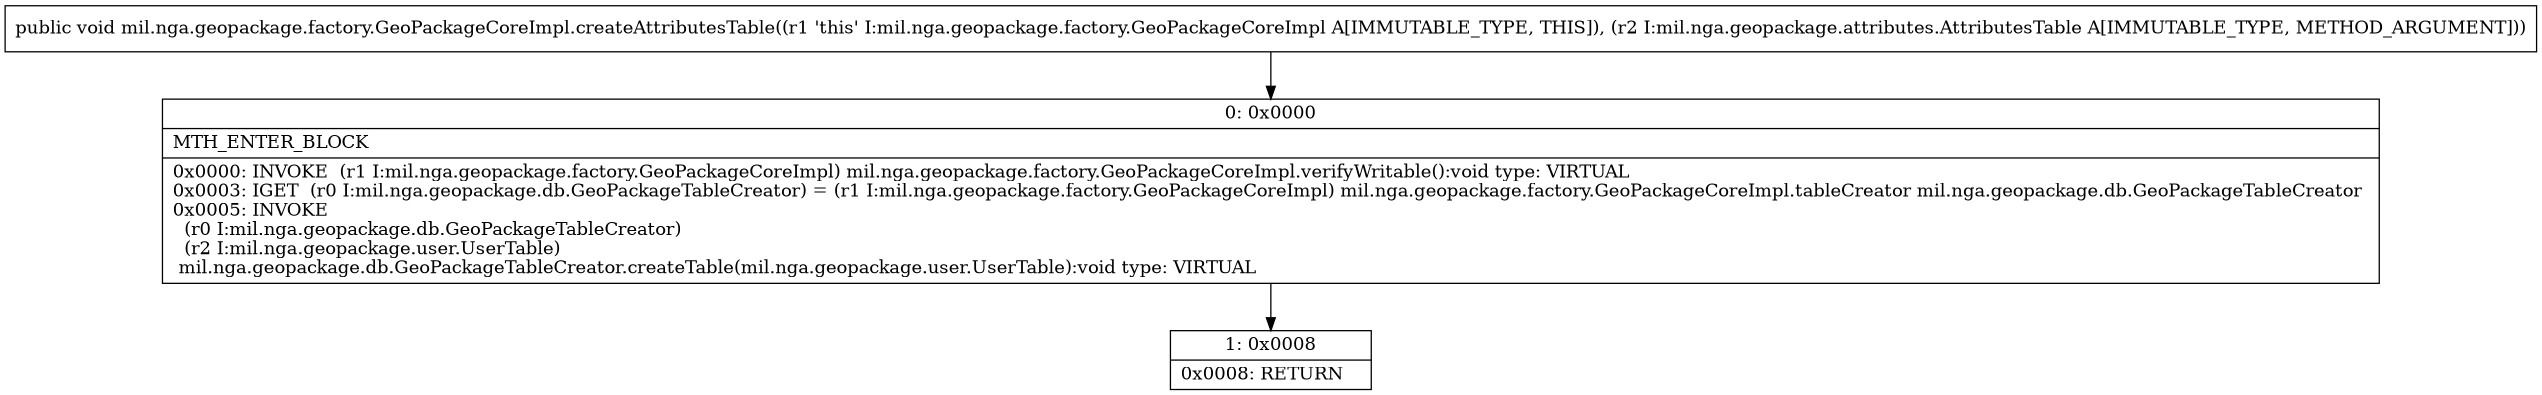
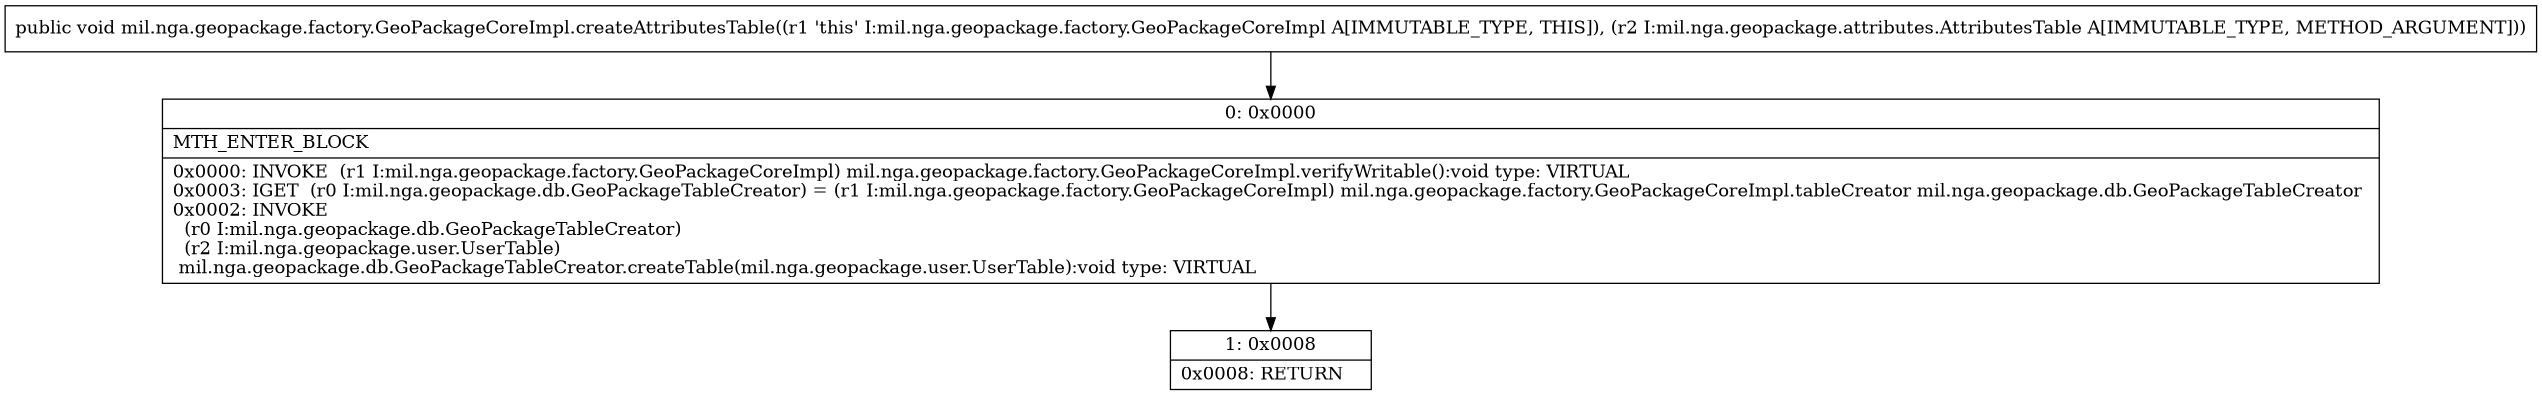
  digraph {
    node [shape=record]
-   n1 [label="{0\:\ 0x0000|MTH_ENTER_BLOCK\l|0x0000: INVOKE  (r1 I:mil.nga.geopackage.factory.GeoPackageCoreImpl) mil.nga.geopackage.factory.GeoPackageCoreImpl.verifyWritable():void type: VIRTUAL \l0x0003: IGET  (r0 I:mil.nga.geopackage.db.GeoPackageTableCreator) = (r1 I:mil.nga.geopackage.factory.GeoPackageCoreImpl) mil.nga.geopackage.factory.GeoPackageCoreImpl.tableCreator mil.nga.geopackage.db.GeoPackageTableCreator \l0x0005: INVOKE  \l  (r0 I:mil.nga.geopackage.db.GeoPackageTableCreator)\l  (r2 I:mil.nga.geopackage.user.UserTable)\l mil.nga.geopackage.db.GeoPackageTableCreator.createTable(mil.nga.geopackage.user.UserTable):void type: VIRTUAL \l}"]
+   n1 [label="{0\:\ 0x0000|MTH_ENTER_BLOCK\l|0x0000: INVOKE  (r1 I:mil.nga.geopackage.factory.GeoPackageCoreImpl) mil.nga.geopackage.factory.GeoPackageCoreImpl.verifyWritable():void type: VIRTUAL \l0x0003: IGET  (r0 I:mil.nga.geopackage.db.GeoPackageTableCreator) = (r1 I:mil.nga.geopackage.factory.GeoPackageCoreImpl) mil.nga.geopackage.factory.GeoPackageCoreImpl.tableCreator mil.nga.geopackage.db.GeoPackageTableCreator \l0x0002: INVOKE  \l  (r0 I:mil.nga.geopackage.db.GeoPackageTableCreator)\l  (r2 I:mil.nga.geopackage.user.UserTable)\l mil.nga.geopackage.db.GeoPackageTableCreator.createTable(mil.nga.geopackage.user.UserTable):void type: VIRTUAL \l}"]
    n2 [label="{1\:\ 0x0008|0x0008: RETURN   \l}"]
    n3 [label="{public void mil.nga.geopackage.factory.GeoPackageCoreImpl.createAttributesTable((r1 'this' I:mil.nga.geopackage.factory.GeoPackageCoreImpl A[IMMUTABLE_TYPE, THIS]), (r2 I:mil.nga.geopackage.attributes.AttributesTable A[IMMUTABLE_TYPE, METHOD_ARGUMENT])) }"]
    n1 -> n2
    n3 -> n1
  }
